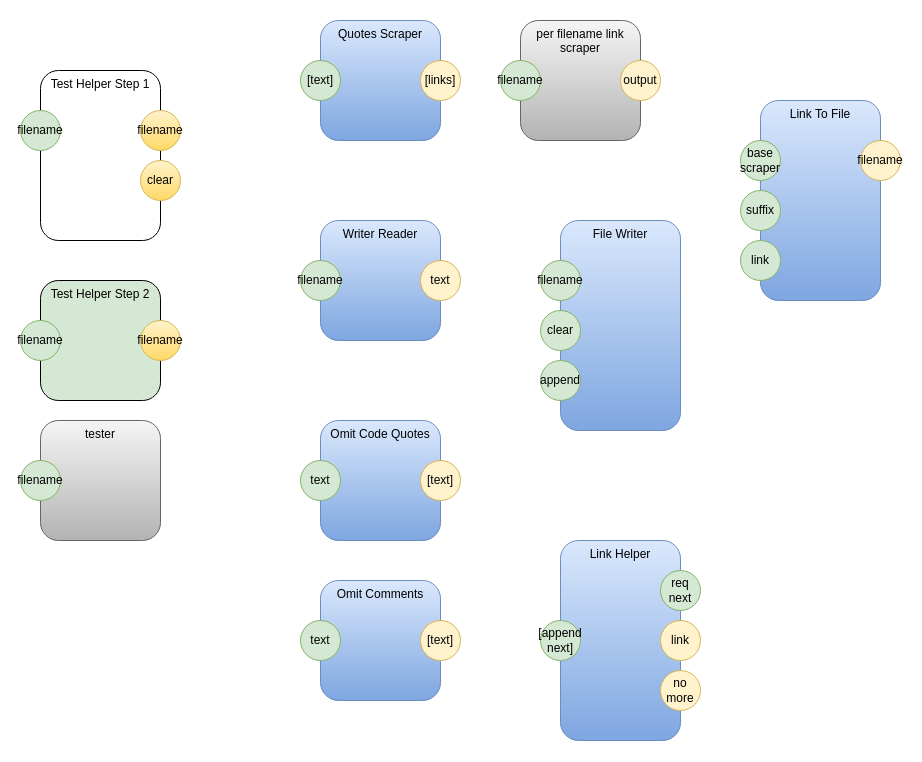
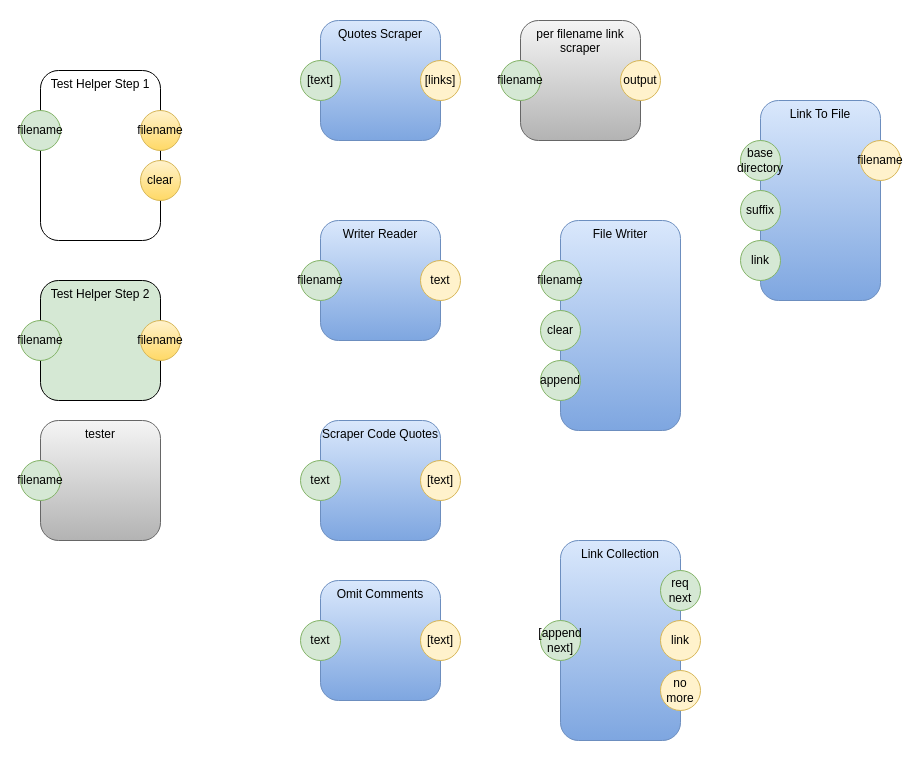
  <mxCell id="0" />
  <mxCell id="1" parent="0" />
  <mxCell id="2" value="Quotes Scraper" style="rounded=1;whiteSpace=wrap;html=1;horizontal=1;verticalAlign=top;gradientColor=#7ea6e0;fillColor=#dae8fc;strokeColor=#6c8ebf;" parent="1" vertex="1"><mxGeometry x="320" y="20" width="120" height="120" as="geometry" /></mxCell>
  <mxCell id="3" value="[text]" style="ellipse;whiteSpace=wrap;html=1;aspect=fixed;fillColor=#d5e8d4;strokeColor=#82b366;" parent="1" vertex="1"><mxGeometry x="300" y="60" width="40" height="40" as="geometry" /></mxCell>
  <mxCell id="4" value="[links]" style="ellipse;whiteSpace=wrap;html=1;aspect=fixed;fillColor=#fff2cc;strokeColor=#d6b656;" parent="1" vertex="1"><mxGeometry x="420" y="60" width="40" height="40" as="geometry" /></mxCell>
  <mxCell id="5" value="Writer Reader" style="rounded=1;whiteSpace=wrap;html=1;horizontal=1;verticalAlign=top;fillColor=#dae8fc;strokeColor=#6c8ebf;gradientColor=#7ea6e0;" parent="1" vertex="1"><mxGeometry x="320" y="220" width="120" height="120" as="geometry" /></mxCell>
  <mxCell id="6" value="filename" style="ellipse;whiteSpace=wrap;html=1;aspect=fixed;fillColor=#d5e8d4;strokeColor=#82b366;" parent="1" vertex="1"><mxGeometry x="300" y="260" width="40" height="40" as="geometry" /></mxCell>
  <mxCell id="7" value="text" style="ellipse;whiteSpace=wrap;html=1;aspect=fixed;fillColor=#fff2cc;strokeColor=#d6b656;" parent="1" vertex="1"><mxGeometry x="420" y="260" width="40" height="40" as="geometry" /></mxCell>
- <mxCell id="8" value="Omit Code Quotes" style="rounded=1;whiteSpace=wrap;html=1;horizontal=1;verticalAlign=top;strokeColor=#6c8ebf;fillColor=#dae8fc;gradientColor=#7ea6e0;" parent="1" vertex="1"><mxGeometry x="320" y="420" width="120" height="120" as="geometry" /></mxCell>
+ <mxCell id="8" value="Scraper Code Quotes" style="rounded=1;whiteSpace=wrap;html=1;horizontal=1;verticalAlign=top;strokeColor=#6c8ebf;fillColor=#dae8fc;gradientColor=#7ea6e0;" parent="1" vertex="1"><mxGeometry x="320" y="420" width="120" height="120" as="geometry" /></mxCell>
  <mxCell id="9" value="text" style="ellipse;whiteSpace=wrap;html=1;aspect=fixed;fillColor=#d5e8d4;strokeColor=#82b366;" parent="1" vertex="1"><mxGeometry x="300" y="460" width="40" height="40" as="geometry" /></mxCell>
  <mxCell id="10" value="[text]" style="ellipse;whiteSpace=wrap;html=1;aspect=fixed;fillColor=#fff2cc;strokeColor=#d6b656;" parent="1" vertex="1"><mxGeometry x="420" y="460" width="40" height="40" as="geometry" /></mxCell>
  <mxCell id="11" value="Omit Comments" style="rounded=1;whiteSpace=wrap;html=1;horizontal=1;verticalAlign=top;gradientColor=#7ea6e0;fillColor=#dae8fc;strokeColor=#6c8ebf;" parent="1" vertex="1"><mxGeometry x="320" y="580" width="120" height="120" as="geometry" /></mxCell>
  <mxCell id="12" value="text" style="ellipse;whiteSpace=wrap;html=1;aspect=fixed;fillColor=#d5e8d4;strokeColor=#82b366;" parent="1" vertex="1"><mxGeometry x="300" y="620" width="40" height="40" as="geometry" /></mxCell>
  <mxCell id="13" value="[text]" style="ellipse;whiteSpace=wrap;html=1;aspect=fixed;fillColor=#fff2cc;strokeColor=#d6b656;" parent="1" vertex="1"><mxGeometry x="420" y="620" width="40" height="40" as="geometry" /></mxCell>
  <mxCell id="14" value="tester" style="rounded=1;whiteSpace=wrap;html=1;horizontal=1;verticalAlign=top;fillColor=#f5f5f5;strokeColor=#666666;gradientColor=#b3b3b3;" parent="1" vertex="1"><mxGeometry x="40" y="420" width="120" height="120" as="geometry" /></mxCell>
  <mxCell id="15" value="filename" style="ellipse;whiteSpace=wrap;html=1;aspect=fixed;fillColor=#d5e8d4;strokeColor=#82b366;" parent="1" vertex="1"><mxGeometry x="20" y="460" width="40" height="40" as="geometry" /></mxCell>
  <mxCell id="16" value="per filename link scraper" style="rounded=1;whiteSpace=wrap;html=1;horizontal=1;verticalAlign=top;fillColor=#f5f5f5;strokeColor=#666666;gradientColor=#b3b3b3;" parent="1" vertex="1"><mxGeometry x="520" y="20" width="120" height="120" as="geometry" /></mxCell>
  <mxCell id="17" value="filename" style="ellipse;whiteSpace=wrap;html=1;aspect=fixed;fillColor=#d5e8d4;strokeColor=#82b366;" parent="1" vertex="1"><mxGeometry x="500" y="60" width="40" height="40" as="geometry" /></mxCell>
  <mxCell id="18" value="output" style="ellipse;whiteSpace=wrap;html=1;aspect=fixed;fillColor=#fff2cc;strokeColor=#d6b656;" parent="1" vertex="1"><mxGeometry x="620" y="60" width="40" height="40" as="geometry" /></mxCell>
  <mxCell id="19" value="File Writer" style="rounded=1;whiteSpace=wrap;html=1;horizontal=1;verticalAlign=top;gradientColor=#7ea6e0;fillColor=#dae8fc;strokeColor=#6c8ebf;" parent="1" vertex="1"><mxGeometry x="560" y="220" width="120" height="210" as="geometry" /></mxCell>
  <mxCell id="20" value="filename" style="ellipse;whiteSpace=wrap;html=1;aspect=fixed;fillColor=#d5e8d4;strokeColor=#82b366;" parent="1" vertex="1"><mxGeometry x="540" y="260" width="40" height="40" as="geometry" /></mxCell>
  <mxCell id="21" value="clear" style="ellipse;whiteSpace=wrap;html=1;aspect=fixed;fillColor=#d5e8d4;strokeColor=#82b366;" parent="1" vertex="1"><mxGeometry x="540" y="310" width="40" height="40" as="geometry" /></mxCell>
  <mxCell id="22" value="append" style="ellipse;whiteSpace=wrap;html=1;aspect=fixed;fillColor=#d5e8d4;strokeColor=#82b366;" parent="1" vertex="1"><mxGeometry x="540" y="360" width="40" height="40" as="geometry" /></mxCell>
  <mxCell id="23" value="Test Helper Step 1" style="rounded=1;whiteSpace=wrap;html=1;horizontal=1;verticalAlign=top;" parent="1" vertex="1"><mxGeometry x="40" y="70" width="120" height="170" as="geometry" /></mxCell>
  <mxCell id="24" value="filename" style="ellipse;whiteSpace=wrap;html=1;aspect=fixed;fillColor=#d5e8d4;strokeColor=#82b366;" parent="1" vertex="1"><mxGeometry x="20" y="110" width="40" height="40" as="geometry" /></mxCell>
  <mxCell id="25" value="clear" style="ellipse;whiteSpace=wrap;html=1;aspect=fixed;fillColor=#fff2cc;strokeColor=#d6b656;gradientColor=#ffd966;" parent="1" vertex="1"><mxGeometry x="140" y="160" width="40" height="40" as="geometry" /></mxCell>
  <mxCell id="26" value="filename" style="ellipse;whiteSpace=wrap;html=1;aspect=fixed;fillColor=#fff2cc;strokeColor=#d6b656;gradientColor=#ffd966;" parent="1" vertex="1"><mxGeometry x="140" y="110" width="40" height="40" as="geometry" /></mxCell>
  <mxCell id="27" value="Test Helper Step 2" style="rounded=1;whiteSpace=wrap;html=1;horizontal=1;verticalAlign=top;fillColor=#d5e8d4;" parent="1" vertex="1"><mxGeometry x="40" y="280" width="120" height="120" as="geometry" /></mxCell>
  <mxCell id="28" value="filename" style="ellipse;whiteSpace=wrap;html=1;aspect=fixed;fillColor=#d5e8d4;strokeColor=#82b366;" parent="1" vertex="1"><mxGeometry x="20" y="320" width="40" height="40" as="geometry" /></mxCell>
  <mxCell id="29" value="filename" style="ellipse;whiteSpace=wrap;html=1;aspect=fixed;fillColor=#fff2cc;strokeColor=#d6b656;gradientColor=#ffd966;" parent="1" vertex="1"><mxGeometry x="140" y="320" width="40" height="40" as="geometry" /></mxCell>
  <mxCell id="30" value="Link To File" style="rounded=1;whiteSpace=wrap;html=1;horizontal=1;verticalAlign=top;gradientColor=#7ea6e0;fillColor=#dae8fc;strokeColor=#6c8ebf;" parent="1" vertex="1"><mxGeometry x="760" y="100" width="120" height="200" as="geometry" /></mxCell>
- <mxCell id="31" value="base&lt;br&gt;scraper" style="ellipse;whiteSpace=wrap;html=1;aspect=fixed;fillColor=#d5e8d4;strokeColor=#82b366;" parent="1" vertex="1"><mxGeometry x="740" y="140" width="40" height="40" as="geometry" /></mxCell>
+ <mxCell id="31" value="base&lt;br&gt;directory" style="ellipse;whiteSpace=wrap;html=1;aspect=fixed;fillColor=#d5e8d4;strokeColor=#82b366;" parent="1" vertex="1"><mxGeometry x="740" y="140" width="40" height="40" as="geometry" /></mxCell>
  <mxCell id="32" value="filename" style="ellipse;whiteSpace=wrap;html=1;aspect=fixed;fillColor=#fff2cc;strokeColor=#d6b656;" parent="1" vertex="1"><mxGeometry x="860" y="140" width="40" height="40" as="geometry" /></mxCell>
  <mxCell id="33" value="suffix" style="ellipse;whiteSpace=wrap;html=1;aspect=fixed;fillColor=#d5e8d4;strokeColor=#82b366;" parent="1" vertex="1"><mxGeometry x="740" y="190" width="40" height="40" as="geometry" /></mxCell>
  <mxCell id="34" value="link" style="ellipse;whiteSpace=wrap;html=1;aspect=fixed;fillColor=#d5e8d4;strokeColor=#82b366;" parent="1" vertex="1"><mxGeometry x="740" y="240" width="40" height="40" as="geometry" /></mxCell>
- <mxCell id="35" value="Link Helper" style="rounded=1;whiteSpace=wrap;html=1;horizontal=1;verticalAlign=top;gradientColor=#7ea6e0;fillColor=#dae8fc;strokeColor=#6c8ebf;" parent="1" vertex="1"><mxGeometry x="560" y="540" width="120" height="200" as="geometry" /></mxCell>
+ <mxCell id="35" value="Link Collection" style="rounded=1;whiteSpace=wrap;html=1;horizontal=1;verticalAlign=top;gradientColor=#7ea6e0;fillColor=#dae8fc;strokeColor=#6c8ebf;" parent="1" vertex="1"><mxGeometry x="560" y="540" width="120" height="200" as="geometry" /></mxCell>
  <mxCell id="36" value="[append next]" style="ellipse;whiteSpace=wrap;html=1;aspect=fixed;fillColor=#d5e8d4;strokeColor=#82b366;" parent="1" vertex="1"><mxGeometry x="540" y="620" width="40" height="40" as="geometry" /></mxCell>
  <mxCell id="37" value="link" style="ellipse;whiteSpace=wrap;html=1;aspect=fixed;fillColor=#fff2cc;strokeColor=#d6b656;" parent="1" vertex="1"><mxGeometry x="660" y="620" width="40" height="40" as="geometry" /></mxCell>
  <mxCell id="38" value="no more" style="ellipse;whiteSpace=wrap;html=1;aspect=fixed;fillColor=#fff2cc;strokeColor=#d6b656;" parent="1" vertex="1"><mxGeometry x="660" y="670" width="40" height="40" as="geometry" /></mxCell>
  <mxCell id="39" value="req next" style="ellipse;whiteSpace=wrap;html=1;aspect=fixed;fillColor=#d5e8d4;strokeColor=#82b366;" parent="1" vertex="1"><mxGeometry x="660" y="570" width="40" height="40" as="geometry" /></mxCell>
